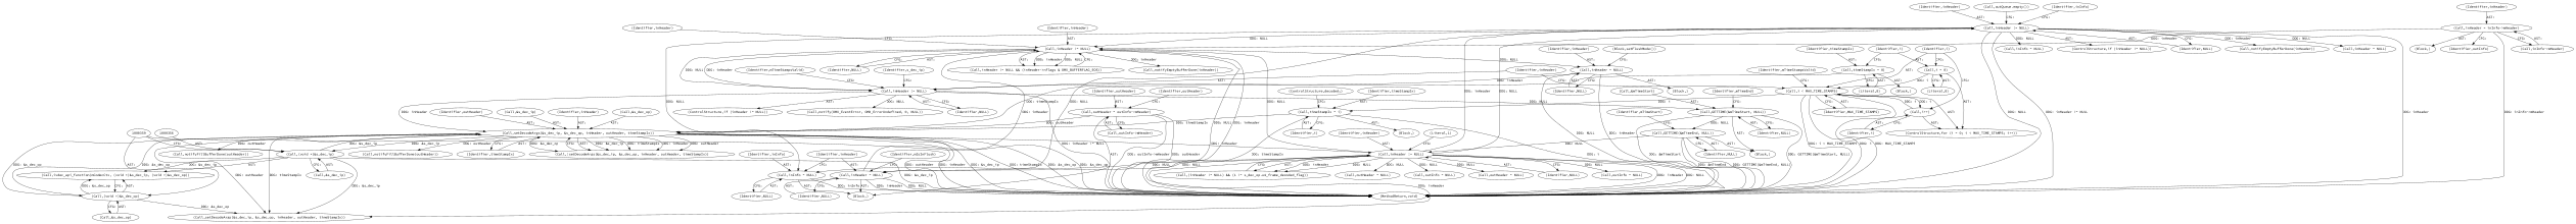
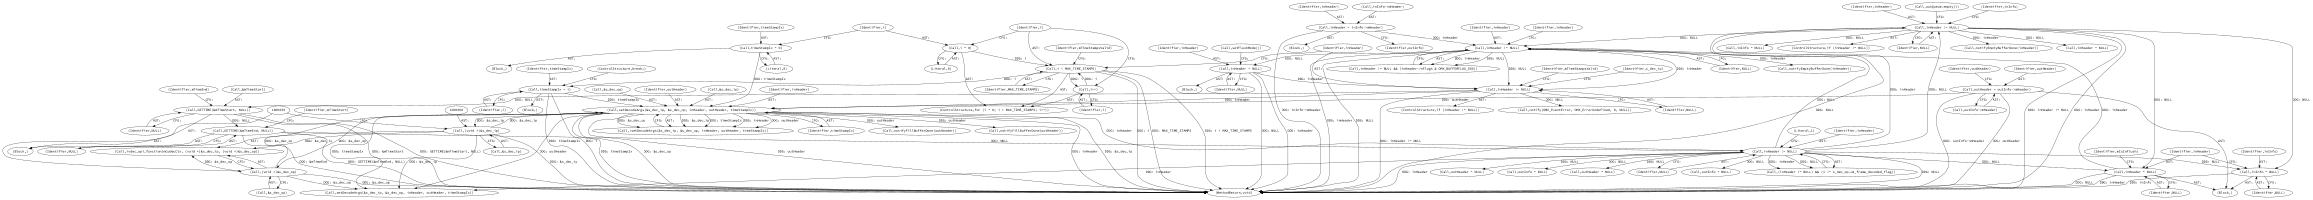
  digraph {
    fontname="Source Code Pro"
    node [fontname="Source Code Pro"]
    edge [fontname="Source Code Pro"]
    n1 [label="(Call,inInfo = NULL)"]
    n2 [label="(MethodReturn,void)"]
    n3 [label="(Block,)"]
    n4 [label="(Identifier,NULL)"]
    n5 [label="(Call,inHeader != NULL)"]
    n6 [label="(Call,inHeader != NULL)"]
    n7 [label="(Call,inHeader = NULL)"]
    n8 [label="(Call,inInfo = NULL)"]
    n9 [label="(ControlStructure,if (inHeader != NULL))"]
    n10 [label="(Identifier,NULL)"]
    n11 [label="(Call,notifyEmptyBufferDone(inHeader))"]
    n12 [label="(Call,inHeader = NULL)"]
    n13 [label="(Call,inHeader != NULL)"]
    n14 [label="(Call,inHeader = NULL)"]
    n15 [label="(Identifier,NULL)"]
    n16 [label="(Call,inHeader != NULL && (inHeader->nFlags & OMX_BUFFERFLAG_EOS))"]
    n17 [label="(Call,notifyEmptyBufferDone(inHeader))"]
    n18 [label="(Identifier,NULL)"]
    n19 [label="(Call,inHeader != NULL)"]
    n20 [label="(Call,outInfo = NULL)"]
    n21 [label="(Call,outHeader = NULL)"]
    n22 [label="(Identifier,NULL)"]
    n23 [label="(Call,outInfo = NULL)"]
    n24 [label="(Call,setDecodeArgs(&s_dec_ip, &s_dec_op, inHeader, outHeader, timeStampIx))"]
    n25 [label="(Call,(inHeader != NULL) && (1 != s_dec_op.u4_frame_decoded_flag))"]
    n26 [label="(Call,outHeader = NULL)"]
    n27 [label="(Call,setDecodeArgs(&s_dec_ip, &s_dec_op, inHeader, outHeader, timeStampIx))"]
    n28 [label="(Call,(void *)&s_dec_ip)"]
    n29 [label="(Call,(void *)&s_dec_op)"]
    n30 [label="(Call,notifyFillBufferDone(outHeader))"]
    n31 [label="(Call,notifyFillBufferDone(outHeader))"]
    n32 [label="(Identifier,timeStampIx)"]
    n33 [label="(Call,!setDecodeArgs(&s_dec_ip, &s_dec_op, inHeader, outHeader, timeStampIx))"]
    n34 [label="(Call,ivdec_api_function(mCodecCtx, (void *)&s_dec_ip, (void *)&s_dec_op))"]
    n35 [label="(Call,&s_dec_ip)"]
    n36 [label="(Call,&s_dec_op)"]
    n37 [label="(Call,GETTIME(&mTimeStart, NULL))"]
    n38 [label="(ControlStructure,if (inHeader != NULL))"]
    n39 [label="(Call,notify(OMX_EventError, OMX_ErrorUndefined, 0, NULL))"]
    n40 [label="(Identifier,NULL)"]
    n41 [label="(Call,GETTIME(&mTimeEnd, NULL))"]
    n42 [label="(Block,)"]
    n43 [label="(Identifier,NULL)"]
    n44 [label="(Identifier,NULL)"]
    n45 [label="(Block,)"]
    n46 [label="(Call,inHeader = inInfo->mHeader)"]
    n47 [label="(Call,inInfo->mHeader)"]
    n48 [label="(Block,)"]
    n49 [label="(Identifier,outInfo)"]
    n50 [label="(Call,outHeader = outInfo->mHeader)"]
    n51 [label="(Call,outInfo->mHeader)"]
    n52 [label="(Call,timeStampIx = 0)"]
    n53 [label="(Block,)"]
    n54 [label="(Literal,0)"]
    n55 [label="(Call,timeStampIx = i)"]
    n56 [label="(Block,)"]
    n57 [label="(Identifier,i)"]
    n58 [label="(Call,i < MAX_TIME_STAMPS)"]
    n59 [label="(Call,i++)"]
    n60 [label="(Identifier,MAX_TIME_STAMPS)"]
    n61 [label="(ControlStructure,for (i = 0; i < MAX_TIME_STAMPS; i++))"]
    n62 [label="(Identifier,i)"]
    n63 [label="(Call,i = 0)"]
    n64 [label="(Literal,0)"]
    n65 [label="(Identifier,NULL)"]
    n66 [label="(Identifier,mTimeStart)"]
    n67 [label="(Identifier,inHeader)"]
    n68 [label="(Identifier,inHeader)"]
    n69 [label="(Identifier,i)"]
    n70 [label="(Identifier,timeStampIx)"]
    n71 [label="(Call,&s_dec_ip)"]
    n72 [label="(Identifier,inInfo)"]
    n73 [label="(Identifier,i)"]
    n74 [label="(Identifier,mTimeStampsValid)"]
    n75 [label="(Identifier,inHeader)"]
    n76 [label="(Identifier,timeStampIx)"]
    n77 [label="(Identifier,inHeader)"]
    n78 [label="(Call,outQueue.empty())"]
    n79 [label="(Identifier,inHeader)"]
    n80 [label="(Identifier,mTimeStampsValid)"]
-   n81 [label="(Block,setFlushMode())"]
+   n81 [label="(Call,setFlushMode())"]
    n82 [label="(Identifier,mIsInFlush)"]
    n83 [label="(Identifier,s_dec_ip)"]
    n84 [label="(Literal,1)"]
    n85 [label="(Identifier,inHeader)"]
    n86 [label="(Call,&mTimeStart)"]
    n87 [label="(Identifier,outHeader)"]
    n88 [label="(Identifier,inInfo)"]
    n89 [label="(Identifier,mTimeEnd)"]
    n90 [label="(Identifier,inHeader)"]
    n91 [label="(Call,&s_dec_op)"]
    n92 [label="(Identifier,inHeader)"]
    n93 [label="(Identifier,outHeader)"]
    n94 [label="(Identifier,outHeader)"]
    n95 [label="(Identifier,inHeader)"]
-   n96 [label="(ControlStructure,decoded;)"]
+   n96 [label="(ControlStructure,break;)"]
    n97 [label=1000356]
    1000359
    n1 -> n2 [label="DDG: inInfo"]
    n1 -> n3 [label="AST: "]
    n1 -> n4 [label="CFG: "]
    n4 -> n1 [label="AST: "]
    n5 -> n1 [label="DDG: NULL"]
    n5 -> n2 [label="DDG: NULL"]
    n5 -> n2 [label="DDG: inHeader != NULL"]
    n5 -> n2 [label="DDG: inHeader"]
    n5 -> n6 [label="DDG: NULL"]
    n5 -> n7 [label="DDG: NULL"]
    n5 -> n8 [label="DDG: NULL"]
    n5 -> n9 [label="AST: "]
    n5 -> n10 [label="CFG: "]
    n5 -> n11 [label="DDG: inHeader"]
    n5 -> n12 [label="DDG: NULL"]
    n6 -> n2 [label="DDG: NULL"]
    n6 -> n2 [label="DDG: inHeader"]
    n6 -> n13 [label="DDG: inHeader"]
    n6 -> n13 [label="DDG: NULL"]
    n6 -> n14 [label="DDG: NULL"]
    n6 -> n15 [label="CFG: "]
    n6 -> n16 [label="AST: "]
    n6 -> n16 [label="DDG: inHeader"]
    n6 -> n16 [label="DDG: NULL"]
    n6 -> n17 [label="DDG: inHeader"]
    n7 -> n2 [label="DDG: inHeader"]
    n7 -> n2 [label="DDG: NULL"]
    n7 -> n3 [label="AST: "]
    n7 -> n6 [label="DDG: inHeader"]
    n7 -> n18 [label="CFG: "]
    n10 -> n5 [label="AST: "]
    n13 -> n2 [label="DDG: inHeader != NULL"]
    n13 -> n27 [label="DDG: inHeader"]
    n13 -> n37 [label="DDG: NULL"]
    n13 -> n38 [label="AST: "]
    n13 -> n39 [label="DDG: NULL"]
    n13 -> n40 [label="CFG: "]
    n14 -> n2 [label="DDG: NULL"]
    n14 -> n2 [label="DDG: inHeader"]
    n14 -> n13 [label="DDG: inHeader"]
    n14 -> n44 [label="CFG: "]
    n14 -> n45 [label="AST: "]
    n15 -> n6 [label="AST: "]
    n16 -> n6 [label="CFG: "]
    n18 -> n7 [label="AST: "]
    n19 -> n1 [label="DDG: NULL"]
    n19 -> n2 [label="DDG: inHeader"]
    n19 -> n2 [label="DDG: NULL"]
    n19 -> n5 [label="DDG: inHeader"]
    n19 -> n5 [label="DDG: NULL"]
    n19 -> n6 [label="DDG: NULL"]
    n19 -> n7 [label="DDG: NULL"]
    n19 -> n20 [label="DDG: NULL"]
    n19 -> n21 [label="DDG: NULL"]
    n19 -> n22 [label="CFG: "]
    n19 -> n23 [label="DDG: NULL"]
    n19 -> n24 [label="DDG: inHeader"]
    n19 -> n25 [label="AST: "]
    n19 -> n25 [label="DDG: inHeader"]
    n19 -> n25 [label="DDG: NULL"]
    n19 -> n26 [label="DDG: NULL"]
    n22 -> n19 [label="AST: "]
    n25 -> n19 [label="CFG: "]
    n27 -> n2 [label="DDG: &s_dec_op"]
    n27 -> n2 [label="DDG: outHeader"]
    n27 -> n2 [label="DDG: inHeader"]
    n27 -> n2 [label="DDG: &s_dec_ip"]
    n27 -> n2 [label="DDG: timeStampIx"]
    n27 -> n19 [label="DDG: inHeader"]
    n27 -> n24 [label="DDG: outHeader"]
    n27 -> n24 [label="DDG: timeStampIx"]
    n27 -> n28 [label="DDG: &s_dec_ip"]
    n27 -> n29 [label="DDG: &s_dec_op"]
    n27 -> n30 [label="DDG: outHeader"]
    n27 -> n31 [label="DDG: outHeader"]
    n27 -> n32 [label="CFG: "]
    n27 -> n33 [label="AST: "]
    n27 -> n33 [label="DDG: &s_dec_ip"]
    n27 -> n33 [label="DDG: timeStampIx"]
    n27 -> n33 [label="DDG: inHeader"]
    n27 -> n33 [label="DDG: outHeader"]
    n27 -> n33 [label="DDG: &s_dec_op"]
    n28 -> n2 [label="DDG: &s_dec_ip"]
    n28 -> n24 [label="DDG: &s_dec_ip"]
    n28 -> n27 [label="DDG: &s_dec_ip"]
    n28 -> n34 [label="AST: "]
    n28 -> n34 [label="DDG: &s_dec_ip"]
    n28 -> n35 [label="CFG: "]
-   1000359 -> n2 [label="DDG: &s_dec_op"]
+   n29 -> n2 [label="DDG: &s_dec_op"]
    n29 -> n24 [label="DDG: &s_dec_op"]
    n29 -> n27 [label="DDG: &s_dec_op"]
    n29 -> n34 [label="AST: "]
    n29 -> n34 [label="DDG: &s_dec_op"]
    n29 -> n36 [label="CFG: "]
    n32 -> n27 [label="AST: "]
    n33 -> n27 [label="CFG: "]
    n34 -> n29 [label="CFG: "]
    n35 -> n28 [label="AST: "]
    n36 -> n29 [label="AST: "]
    n37 -> n2 [label="DDG: &mTimeStart"]
    n37 -> n2 [label="DDG: GETTIME(&mTimeStart, NULL)"]
    n37 -> n41 [label="DDG: NULL"]
    n37 -> n42 [label="AST: "]
    n37 -> n43 [label="CFG: "]
    n40 -> n13 [label="AST: "]
    n41 -> n2 [label="DDG: GETTIME(&mTimeEnd, NULL)"]
    n41 -> n2 [label="DDG: &mTimeEnd"]
    n41 -> n19 [label="DDG: NULL"]
    n41 -> n42 [label="AST: "]
    n41 -> n65 [label="CFG: "]
    n43 -> n37 [label="AST: "]
    n44 -> n14 [label="AST: "]
    n46 -> n2 [label="DDG: inInfo->mHeader"]
    n46 -> n6 [label="DDG: inHeader"]
-   n46 -> n47 [label="CFG: "]
    n46 -> n48 [label="AST: "]
    n46 -> n49 [label="CFG: "]
    n47 -> n46 [label="AST: "]
    n50 -> n2 [label="DDG: outHeader"]
    n50 -> n2 [label="DDG: outInfo->mHeader"]
    n50 -> n3 [label="AST: "]
    n50 -> n27 [label="DDG: outHeader"]
    n50 -> n51 [label="CFG: "]
    n51 -> n50 [label="AST: "]
    n52 -> n27 [label="DDG: timeStampIx"]
    n52 -> n53 [label="AST: "]
    n52 -> n54 [label="CFG: "]
    n54 -> n52 [label="AST: "]
    n55 -> n2 [label="DDG: i"]
    n55 -> n2 [label="DDG: timeStampIx"]
    n55 -> n27 [label="DDG: timeStampIx"]
    n55 -> n56 [label="AST: "]
    n55 -> n57 [label="CFG: "]
    n57 -> n55 [label="AST: "]
    n58 -> n2 [label="DDG: i < MAX_TIME_STAMPS"]
    n58 -> n2 [label="DDG: i"]
    n58 -> n2 [label="DDG: MAX_TIME_STAMPS"]
    n58 -> n55 [label="DDG: i"]
    n58 -> n59 [label="DDG: i"]
    n58 -> n60 [label="CFG: "]
    n58 -> n61 [label="AST: "]
    n59 -> n58 [label="DDG: i"]
    n59 -> n61 [label="AST: "]
    n59 -> n62 [label="CFG: "]
    n60 -> n58 [label="AST: "]
    n62 -> n59 [label="AST: "]
    n63 -> n58 [label="DDG: i"]
    n63 -> n61 [label="AST: "]
    n63 -> n64 [label="CFG: "]
    n64 -> n63 [label="AST: "]
    n65 -> n41 [label="AST: "]
    n66 -> n41 [label="CFG: "]
    n67 -> n14 [label="AST: "]
    n68 -> n13 [label="AST: "]
    n68 -> n58 [label="CFG: "]
    n69 -> n52 [label="CFG: "]
    n69 -> n63 [label="AST: "]
    n70 -> n55 [label="AST: "]
    n71 -> n27 [label="AST: "]
    n72 -> n5 [label="CFG: "]
    n73 -> n58 [label="AST: "]
    n73 -> n59 [label="CFG: "]
    n73 -> n63 [label="CFG: "]
    n74 -> n58 [label="CFG: "]
    n75 -> n5 [label="AST: "]
    n76 -> n52 [label="AST: "]
    n77 -> n6 [label="AST: "]
    n78 -> n5 [label="CFG: "]
    n79 -> n27 [label="AST: "]
    n80 -> n13 [label="CFG: "]
    n81 -> n14 [label="CFG: "]
    n82 -> n7 [label="CFG: "]
    n83 -> n13 [label="CFG: "]
    n84 -> n19 [label="CFG: "]
    n85 -> n19 [label="AST: "]
    n86 -> n37 [label="AST: "]
    n87 -> n50 [label="AST: "]
    n88 -> n1 [label="AST: "]
    n89 -> n37 [label="CFG: "]
    n90 -> n1 [label="CFG: "]
    n90 -> n7 [label="AST: "]
    n91 -> n27 [label="AST: "]
    n92 -> n46 [label="AST: "]
    n93 -> n50 [label="CFG: "]
    n94 -> n27 [label="AST: "]
    n95 -> n6 [label="CFG: "]
    n96 -> n55 [label="CFG: "]
    n97 -> n28 [label="AST: "]
    1000359 -> n28 [label="CFG: "]
    1000359 -> n29 [label="AST: "]
  }
